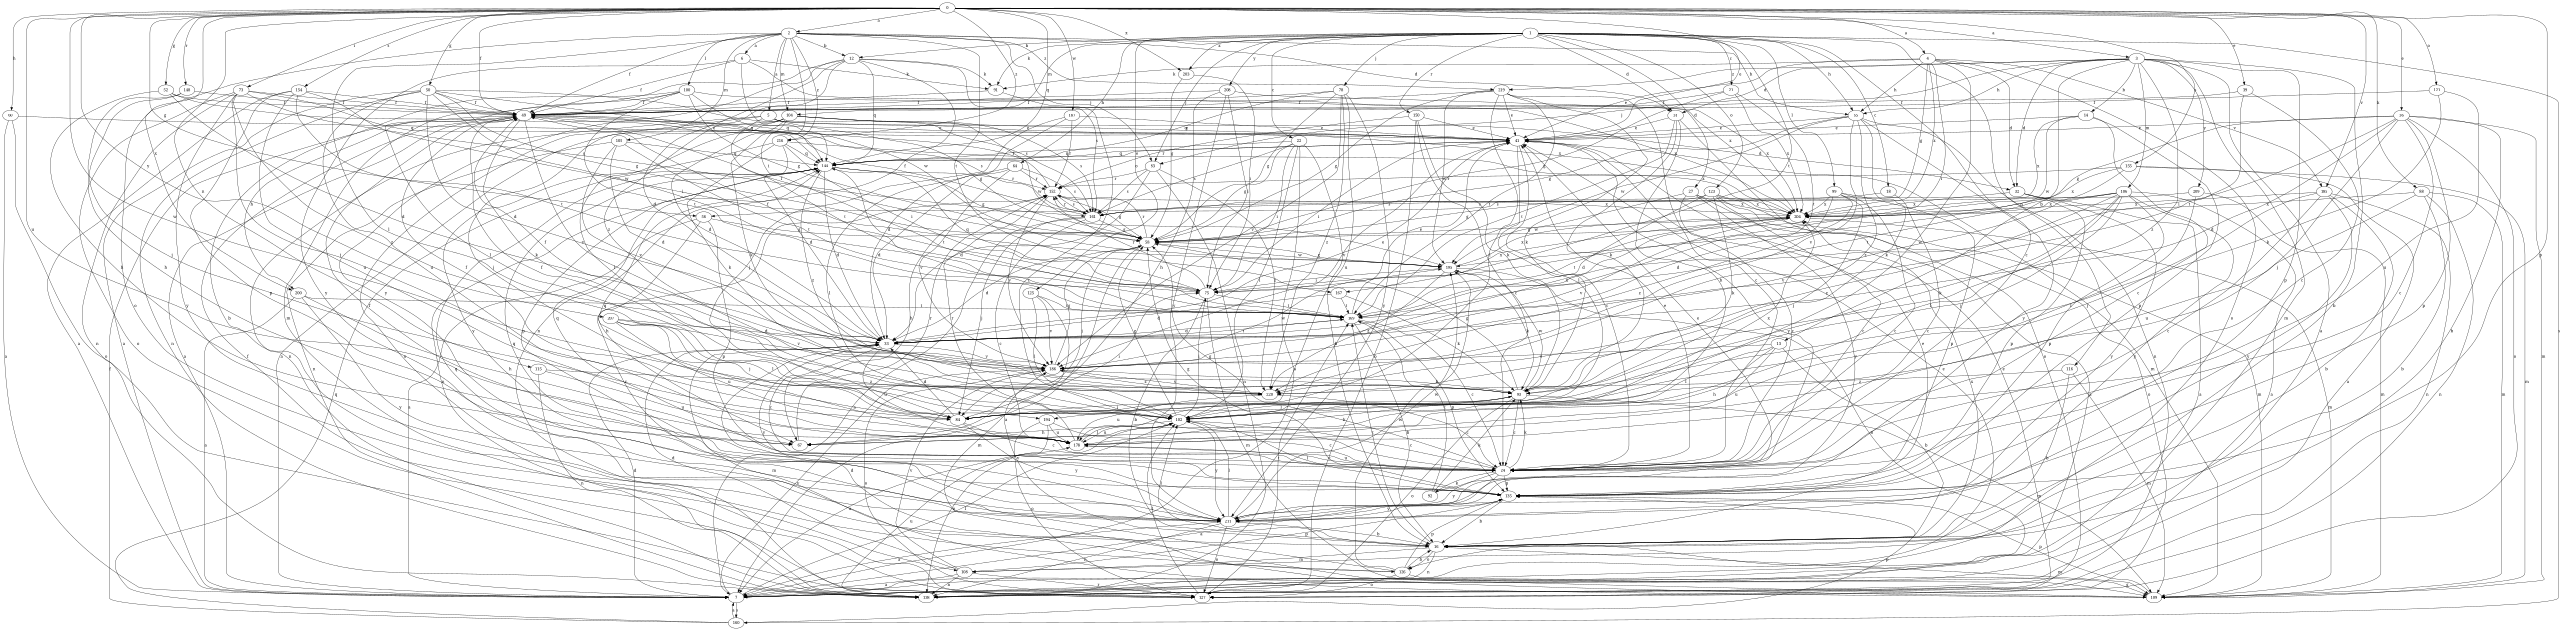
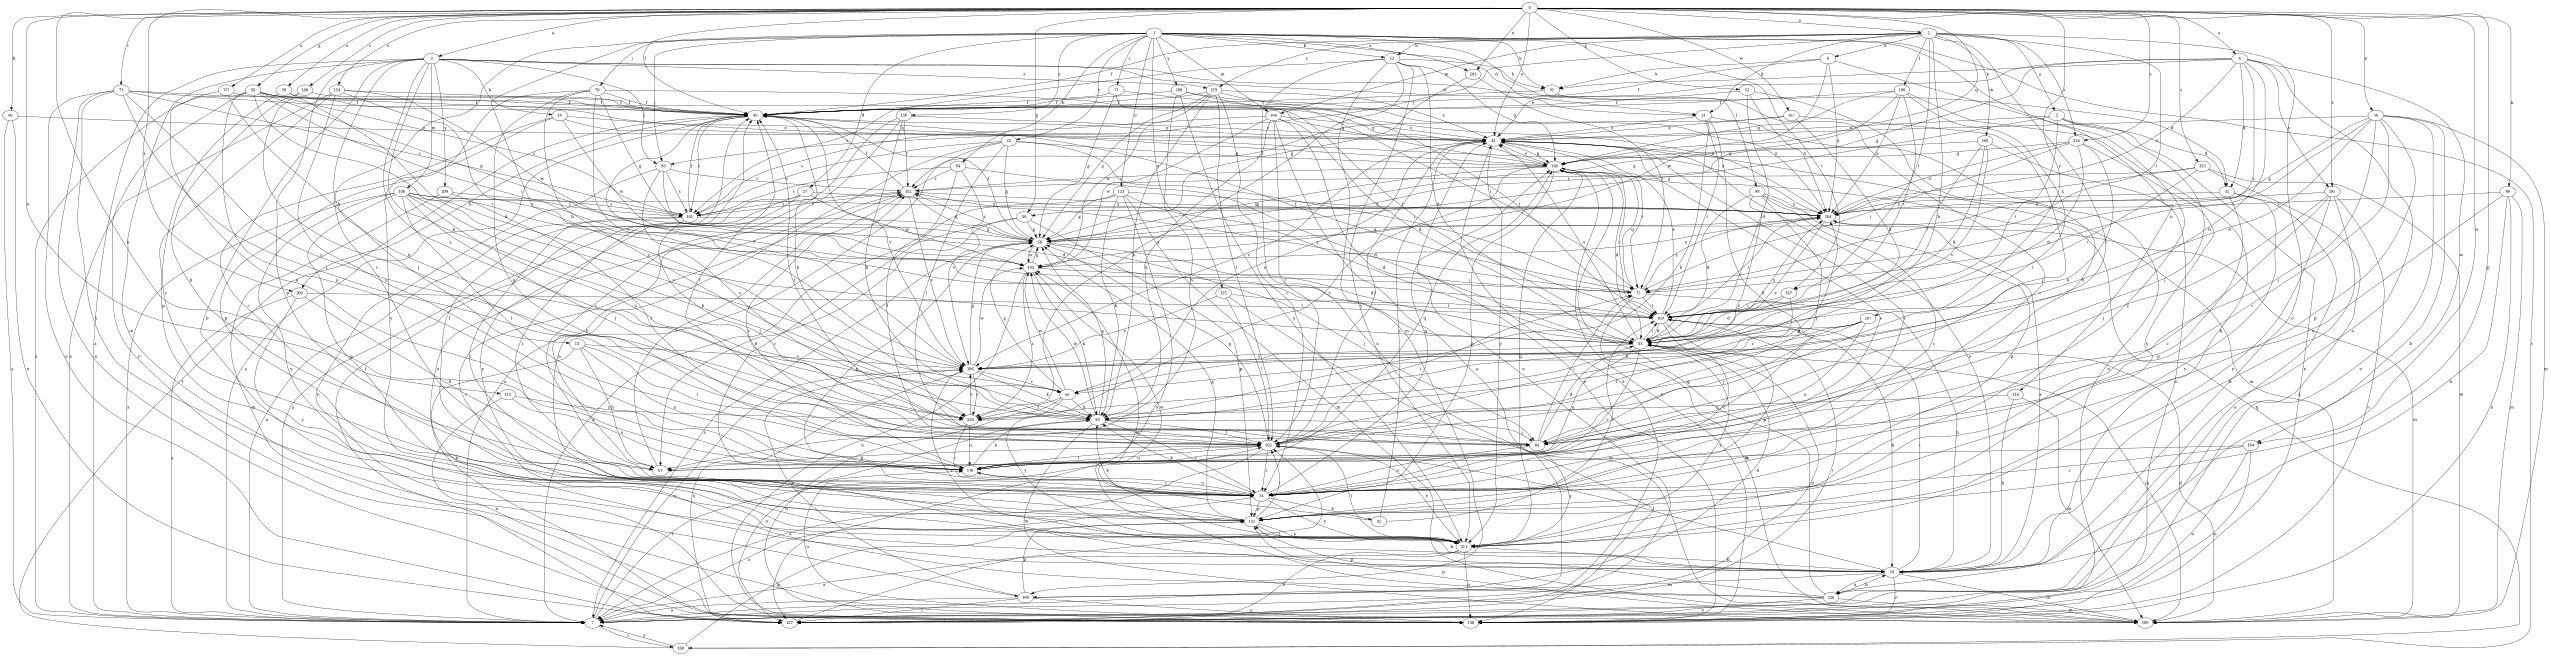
  strict digraph {
    fontname="Noto Serif"
    node [fontname="Noto Serif"]
    edge [fontname="Noto Serif"]
    0
    2
    3
    4
    36
    39
    41
    49
    50
    52
    56
    60
    73
    88
    115
    121
    135
    144
    148
    154
    155
    178
    185
    187
    194
    200
    203
    207
    216
    12
    31
    65
    83
    104
    167
    5
    6
    75
    100
    102
    105
    126
    219
    7
    13
    14
    16
    32
    106
    108
    209
    220
    91
    204
    24
    58
    84
    33
    109
    127
    169
    211
    186
    161
    93
    n66 [label=138]
    67
    152
    195
    1
-   18
    21
    22
    27
    64
    78
    99
    116
    123
    125
    150
    160
    208
    92
    0 -> 2 [label=a]
    0 -> 3 [label=a]
    0 -> 4 [label=a]
    0 -> 36 [label=e]
    0 -> 39 [label=e]
    0 -> 41 [label=e]
    0 -> 49 [label=f]
    0 -> 50 [label=g]
    0 -> 52 [label=g]
    0 -> 56 [label=g]
    0 -> 60 [label=h]
    0 -> 73 [label=i]
    0 -> 88 [label=k]
    0 -> 115 [label=n]
    0 -> 121 [label=o]
    0 -> 135 [label=p]
    0 -> 144 [label=q]
    0 -> 148 [label=r]
    0 -> 154 [label=s]
    0 -> 155 [label=s]
    0 -> 178 [label=u]
    0 -> 185 [label=v]
    0 -> 187 [label=w]
    0 -> 194 [label=w]
    0 -> 200 [label=x]
    0 -> 203 [label=x]
    0 -> 207 [label=y]
    0 -> 216 [label=z]
    2 -> 49 [label=f]
    2 -> 216 [label=z]
    2 -> 12 [label=b]
    2 -> 31 [label=d]
    2 -> 65 [label=h]
    2 -> 83 [label=j]
    2 -> 104 [label=m]
    2 -> 167 [label=t]
    2 -> 5 [label=a]
    2 -> 6 [label=a]
    2 -> 75 [label=i]
    2 -> 100 [label=l]
    2 -> 102 [label=l]
    2 -> 105 [label=m]
    2 -> 126 [label=o]
    2 -> 219 [label=z]
    3 -> 135 [label=p]
    3 -> 31 [label=d]
    3 -> 65 [label=h]
    3 -> 83 [label=j]
    3 -> 219 [label=z]
    3 -> 7 [label=a]
    3 -> 13 [label=b]
    3 -> 14 [label=b]
    3 -> 16 [label=b]
    3 -> 32 [label=d]
    3 -> 106 [label=m]
    3 -> 108 [label=m]
    3 -> 209 [label=y]
    3 -> 220 [label=z]
    4 -> 41 [label=e]
    4 -> 56 [label=g]
    4 -> 185 [label=v]
    4 -> 194 [label=w]
    4 -> 65 [label=h]
    4 -> 75 [label=i]
    4 -> 126 [label=o]
    4 -> 32 [label=d]
    4 -> 91 [label=k]
    4 -> 204 [label=x]
    36 -> 41 [label=e]
    36 -> 135 [label=p]
    36 -> 75 [label=i]
    36 -> 16 [label=b]
    36 -> 24 [label=c]
    36 -> 58 [label=g]
    36 -> 84 [label=j]
    36 -> 33 [label=d]
    36 -> 109 [label=m]
    36 -> 127 [label=o]
    39 -> 49 [label=f]
    39 -> 24 [label=c]
    39 -> 169 [label=t]
    41 -> 144 [label=q]
    41 -> 75 [label=i]
    41 -> 102 [label=l]
    41 -> 24 [label=c]
    41 -> 109 [label=m]
    41 -> 211 [label=y]
    41 -> 186 [label=v]
    49 -> 41 [label=e]
    49 -> 200 [label=h]
    49 -> 7 [label=a]
    49 -> 186 [label=v]
    49 -> 161 [label=s]
    49 -> 93 [label=k]
    50 -> 49 [label=f]
    50 -> 144 [label=q]
    50 -> 178 [label=u]
    50 -> 75 [label=i]
    50 -> 7 [label=a]
    50 -> 58 [label=g]
    50 -> 33 [label=d]
    50 -> 161 [label=s]
    50 -> n66 [label=n]
    52 -> 49 [label=f]
    52 -> 204 [label=x]
    52 -> 33 [label=d]
    52 -> 67 [label=h]
    56 -> 135 [label=p]
    56 -> 7 [label=a]
    56 -> 58 [label=g]
    56 -> 67 [label=h]
    60 -> 41 [label=e]
    60 -> 7 [label=a]
    60 -> 127 [label=o]
    73 -> 49 [label=f]
    73 -> 144 [label=q]
    73 -> 220 [label=z]
    73 -> 84 [label=j]
    73 -> 127 [label=o]
    73 -> 211 [label=y]
    73 -> 161 [label=s]
    73 -> n66 [label=n]
    88 -> 178 [label=u]
    88 -> 16 [label=b]
    88 -> 204 [label=x]
    88 -> 109 [label=m]
    88 -> n66 [label=n]
    115 -> 178 [label=u]
    115 -> 220 [label=z]
    115 -> n66 [label=n]
    121 -> 49 [label=f]
    121 -> 178 [label=u]
    121 -> 93 [label=k]
    135 -> 49 [label=f]
    135 -> 102 [label=l]
    135 -> 16 [label=b]
    135 -> 58 [label=g]
    135 -> 211 [label=y]
    144 -> 41 [label=e]
    144 -> 135 [label=p]
    144 -> 220 [label=z]
    144 -> 58 [label=g]
    144 -> 33 [label=d]
    144 -> 169 [label=t]
    144 -> n66 [label=n]
    144 -> 152 [label=r]
    148 -> 49 [label=f]
    148 -> 84 [label=j]
    148 -> 67 [label=h]
    154 -> 49 [label=f]
    154 -> 135 [label=p]
    154 -> 178 [label=u]
    154 -> 7 [label=a]
    154 -> 169 [label=t]
    154 -> 195 [label=w]
    155 -> 7 [label=a]
    155 -> 204 [label=x]
    155 -> 109 [label=m]
    155 -> 169 [label=t]
    155 -> 152 [label=r]
    178 -> 144 [label=q]
    178 -> 102 [label=l]
    178 -> 24 [label=c]
    178 -> 93 [label=k]
    178 -> 152 [label=r]
    185 -> 16 [label=b]
    185 -> 204 [label=x]
    185 -> 24 [label=c]
    185 -> 84 [label=j]
    185 -> 211 [label=y]
    185 -> n66 [label=n]
    187 -> 41 [label=e]
    187 -> 84 [label=j]
    187 -> 33 [label=d]
    187 -> 152 [label=r]
    194 -> 178 [label=u]
    194 -> 24 [label=c]
    194 -> 127 [label=o]
    194 -> n66 [label=n]
    200 -> 7 [label=a]
    200 -> 169 [label=t]
    200 -> 211 [label=y]
    200 -> 67 [label=h]
    203 -> 75 [label=i]
    203 -> 58 [label=g]
    207 -> 178 [label=u]
    207 -> 102 [label=l]
    207 -> 84 [label=j]
    207 -> 33 [label=d]
    207 -> 186 [label=v]
    216 -> 144 [label=q]
    216 -> 75 [label=i]
    216 -> 204 [label=x]
    216 -> 33 [label=d]
    216 -> 211 [label=y]
    216 -> 93 [label=k]
    12 -> 144 [label=q]
    12 -> 108 [label=m]
    12 -> 220 [label=z]
    12 -> 91 [label=k]
    12 -> 33 [label=d]
    12 -> 211 [label=y]
    12 -> 161 [label=s]
    12 -> n66 [label=n]
    31 -> 41 [label=e]
    31 -> 127 [label=o]
    31 -> 169 [label=t]
    31 -> 93 [label=k]
    31 -> 67 [label=h]
    65 -> 41 [label=e]
    65 -> 220 [label=z]
    65 -> 58 [label=g]
    65 -> 211 [label=y]
-   65 -> 186 [label=v]
+   186 -> 65 [label=v]
    65 -> 93 [label=k]
    65 -> n66 [label=n]
    65 -> 195 [label=w]
    83 -> 220 [label=z]
    83 -> 33 [label=d]
    83 -> 161 [label=s]
    83 -> n66 [label=n]
    83 -> 152 [label=r]
    104 -> 41 [label=e]
    104 -> 102 [label=l]
    104 -> 7 [label=a]
    104 -> 33 [label=d]
    104 -> 127 [label=o]
    104 -> 161 [label=s]
    104 -> 93 [label=k]
    104 -> 195 [label=w]
    167 -> 33 [label=d]
    167 -> 169 [label=t]
    167 -> 93 [label=k]
    5 -> 41 [label=e]
    5 -> 32 [label=d]
    5 -> 58 [label=g]
    5 -> 84 [label=j]
    5 -> 169 [label=t]
    5 -> n66 [label=n]
    6 -> 49 [label=f]
    6 -> 91 [label=k]
    6 -> 204 [label=x]
    6 -> 211 [label=y]
    6 -> 195 [label=w]
    75 -> 49 [label=f]
    75 -> 144 [label=q]
    75 -> 16 [label=b]
    75 -> 204 [label=x]
    75 -> 109 [label=m]
    75 -> 169 [label=t]
    75 -> 152 [label=r]
    100 -> 49 [label=f]
    100 -> 144 [label=q]
    100 -> 102 [label=l]
    100 -> 16 [label=b]
    100 -> 204 [label=x]
    100 -> 58 [label=g]
    100 -> 169 [label=t]
    102 -> 49 [label=f]
    102 -> 178 [label=u]
    102 -> 75 [label=i]
    102 -> 7 [label=a]
    102 -> 204 [label=x]
    102 -> 24 [label=c]
    102 -> 58 [label=g]
    102 -> 211 [label=y]
    102 -> 67 [label=h]
    105 -> 144 [label=q]
    105 -> 33 [label=d]
    105 -> 169 [label=t]
    105 -> 186 [label=v]
    105 -> n66 [label=n]
    126 -> 135 [label=p]
    126 -> 144 [label=q]
    126 -> 16 [label=b]
-   126 -> 109 [label=g]
+   126 -> 109 [label=m]
    126 -> 127 [label=o]
    126 -> 152 [label=r]
    126 -> 195 [label=w]
    219 -> 41 [label=e]
    219 -> 49 [label=f]
    219 -> 102 [label=l]
    219 -> 24 [label=c]
    219 -> 58 [label=g]
    219 -> 169 [label=t]
    219 -> 93 [label=k]
    219 -> 195 [label=w]
    7 -> 41 [label=e]
    7 -> 102 [label=l]
    7 -> 33 [label=d]
    7 -> 186 [label=v]
    7 -> 160 [label=s]
    13 -> 178 [label=u]
    13 -> 102 [label=l]
    13 -> 16 [label=b]
    13 -> 186 [label=v]
    13 -> 67 [label=h]
    14 -> 41 [label=e]
    14 -> 135 [label=p]
    14 -> 204 [label=x]
    14 -> 24 [label=c]
    14 -> 195 [label=w]
    16 -> 41 [label=e]
    16 -> 102 [label=l]
    16 -> 126 [label=o]
    16 -> 108 [label=m]
    16 -> 204 [label=x]
    16 -> 109 [label=m]
    16 -> 169 [label=t]
    16 -> 186 [label=v]
    16 -> n66 [label=n]
    32 -> 135 [label=p]
    32 -> 7 [label=a]
    32 -> 204 [label=x]
    32 -> 211 [label=y]
    106 -> 135 [label=p]
    106 -> 102 [label=l]
    106 -> 7 [label=a]
    106 -> 220 [label=z]
    106 -> 204 [label=x]
    106 -> 84 [label=j]
    106 -> 211 [label=y]
    106 -> 186 [label=v]
    106 -> 161 [label=s]
    106 -> 93 [label=k]
    108 -> 135 [label=p]
    108 -> 7 [label=a]
    108 -> 33 [label=d]
    108 -> 127 [label=r]
    108 -> 186 [label=v]
    108 -> n66 [label=n]
    209 -> 102 [label=l]
    209 -> 109 [label=m]
    209 -> 161 [label=s]
    220 -> 178 [label=u]
    220 -> 24 [label=c]
    220 -> 186 [label=v]
    91 -> 49 [label=f]
    91 -> 24 [label=c]
    204 -> 58 [label=g]
    204 -> 109 [label=m]
    204 -> 169 [label=t]
    204 -> 186 [label=v]
    24 -> 41 [label=e]
    24 -> 135 [label=p]
    24 -> 144 [label=q]
    24 -> 178 [label=u]
    24 -> 7 [label=a]
    24 -> 58 [label=g]
    24 -> 211 [label=y]
    24 -> 93 [label=k]
    24 -> 92 [label=k]
    58 -> 49 [label=f]
    58 -> 7 [label=a]
    58 -> 84 [label=j]
    58 -> 33 [label=d]
    58 -> 152 [label=r]
    58 -> 195 [label=w]
    84 -> 49 [label=f]
    84 -> 75 [label=i]
    84 -> 24 [label=c]
    84 -> 33 [label=d]
    84 -> 211 [label=y]
    33 -> 41 [label=e]
    33 -> 178 [label=u]
    33 -> 204 [label=x]
    33 -> 24 [label=c]
    33 -> 109 [label=m]
    33 -> 169 [label=t]
    33 -> 211 [label=y]
    33 -> 186 [label=v]
    109 -> 135 [label=p]
    109 -> 33 [label=d]
    127 -> 49 [label=f]
    127 -> 102 [label=l]
    127 -> 169 [label=t]
    169 -> 41 [label=e]
    169 -> 135 [label=p]
    169 -> 16 [label=b]
    169 -> 24 [label=c]
    169 -> 33 [label=d]
    211 -> 144 [label=q]
    211 -> 102 [label=l]
    211 -> 7 [label=a]
    211 -> 16 [label=b]
    211 -> 127 [label=o]
    211 -> n66 [label=n]
    211 -> 195 [label=w]
    186 -> 49 [label=f]
    186 -> 220 [label=z]
    186 -> 58 [label=g]
    186 -> 127 [label=o]
    186 -> 93 [label=k]
    186 -> 195 [label=w]
    161 -> 49 [label=f]
    161 -> 7 [label=a]
    161 -> 24 [label=c]
    161 -> 58 [label=g]
    161 -> 84 [label=j]
    161 -> 152 [label=r]
    93 -> 102 [label=l]
    93 -> 24 [label=c]
    93 -> 58 [label=g]
    93 -> 84 [label=j]
    93 -> 109 [label=m]
    93 -> 127 [label=o]
    93 -> 195 [label=w]
    n66 -> 41 [label=e]
    n66 -> 178 [label=u]
    67 -> 152 [label=r]
    152 -> 49 [label=f]
    152 -> 204 [label=x]
    152 -> 58 [label=g]
    152 -> 186 [label=v]
    152 -> 161 [label=s]
    152 -> 67 [label=h]
    195 -> 75 [label=i]
    195 -> 220 [label=z]
    195 -> 204 [label=x]
    195 -> 58 [label=g]
    195 -> 93 [label=k]
    195 -> n66 [label=n]
    1 -> 203 [label=x]
    1 -> 12 [label=b]
    1 -> 31 [label=d]
    1 -> 65 [label=h]
    1 -> 83 [label=j]
    1 -> 104 [label=m]
    1 -> 167 [label=t]
    1 -> 91 [label=k]
    1 -> 24 [label=c]
-   1 -> 18 [label=c]
    1 -> 21 [label=c]
    1 -> 22 [label=c]
    1 -> 27 [label=d]
    1 -> 64 [label=h]
    1 -> 78 [label=j]
    1 -> 99 [label=l]
    1 -> 116 [label=n]
    1 -> 123 [label=o]
    1 -> 125 [label=o]
    1 -> 150 [label=r]
    1 -> 160 [label=s]
    1 -> 208 [label=y]
-   18 -> 24 [label=c]
-   18 -> 161 [label=s]
    21 -> 49 [label=f]
    21 -> 204 [label=x]
    21 -> 58 [label=g]
    21 -> 169 [label=t]
    22 -> 144 [label=q]
    22 -> 75 [label=i]
    22 -> 102 [label=l]
    22 -> 7 [label=a]
    22 -> 16 [label=b]
    22 -> 58 [label=g]
    22 -> 161 [label=s]
    27 -> 7 [label=a]
    27 -> 204 [label=x]
    27 -> 24 [label=c]
    27 -> 211 [label=y]
    27 -> 195 [label=w]
    64 -> 102 [label=l]
    64 -> 33 [label=d]
    64 -> 186 [label=v]
    64 -> 161 [label=s]
    64 -> 152 [label=r]
    78 -> 49 [label=f]
    78 -> 144 [label=q]
    78 -> 178 [label=u]
    78 -> 220 [label=z]
    78 -> 58 [label=g]
    78 -> 211 [label=y]
    78 -> 186 [label=v]
    99 -> 135 [label=p]
    99 -> 220 [label=z]
    99 -> 204 [label=x]
    99 -> 24 [label=c]
    99 -> 84 [label=j]
    99 -> 33 [label=d]
    116 -> 16 [label=b]
    116 -> 220 [label=z]
    116 -> 109 [label=m]
    123 -> 204 [label=x]
    123 -> 24 [label=c]
    123 -> 58 [label=g]
    123 -> 33 [label=d]
    123 -> 109 [label=m]
    123 -> 127 [label=o]
    123 -> 93 [label=k]
    125 -> 102 [label=l]
    125 -> 109 [label=m]
    125 -> 169 [label=t]
    125 -> 186 [label=v]
    150 -> 41 [label=e]
    150 -> 24 [label=c]
    150 -> 127 [label=o]
    150 -> 93 [label=k]
    150 -> 152 [label=r]
    160 -> 49 [label=f]
    160 -> 135 [label=p]
    160 -> 144 [label=q]
    160 -> 7 [label=a]
    208 -> 49 [label=f]
    208 -> 75 [label=i]
    208 -> 204 [label=x]
    208 -> 211 [label=y]
    208 -> 67 [label=h]
    92 -> 41 [label=e]
    92 -> 169 [label=t]
    92 -> 93 [label=k]
  }
